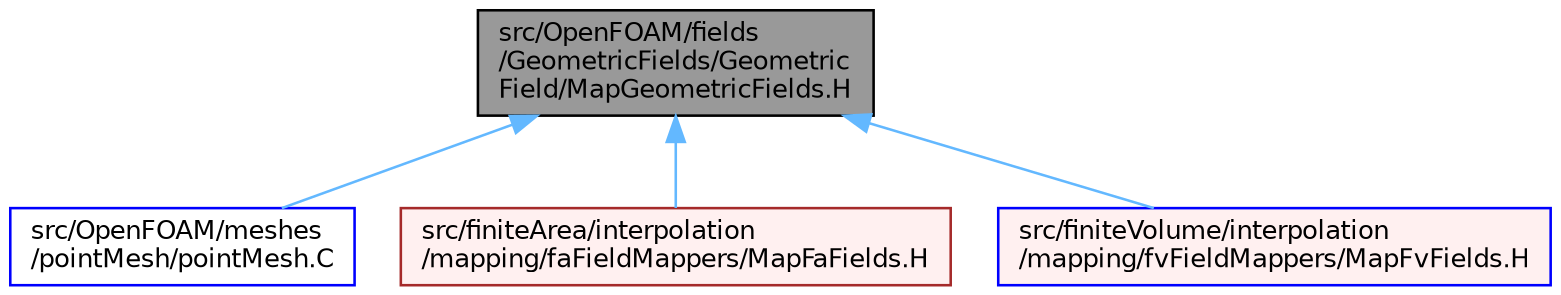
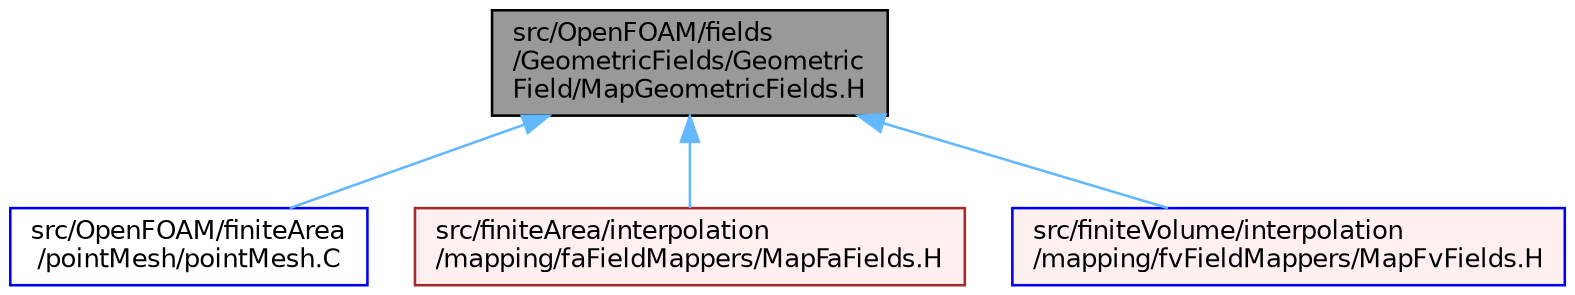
  digraph {
    node [color=blue fillcolor="#FFF0F0" fontname=Helvetica fontsize=10 shape=box style=filled]
    edge [color=steelblue1 dir=back fontname=Helvetica fontsize=10 labelfontname=Helvetica labelfontsize=10 style=solid]
    n1 [color=black fillcolor=grey60 fontcolor=black height=0.2 label="src/OpenFOAM/fields\l/GeometricFields/Geometric\lField/MapGeometricFields.H" width=0.4]
-   n2 [fillcolor=white height=0.2 label="src/OpenFOAM/meshes\l/pointMesh/pointMesh.C" width=0.4]
+   n2 [fillcolor=white height=0.2 label="src/OpenFOAM/finiteArea\l/pointMesh/pointMesh.C" width=0.4]
    n3 [color=brown height=0.2 label="src/finiteArea/interpolation\l/mapping/faFieldMappers/MapFaFields.H" width=0.4]
    n4 [height=0.2 label="src/finiteVolume/interpolation\l/mapping/fvFieldMappers/MapFvFields.H" width=0.4]
    n1 -> n2
    n1 -> n3
    n1 -> n4
  }
